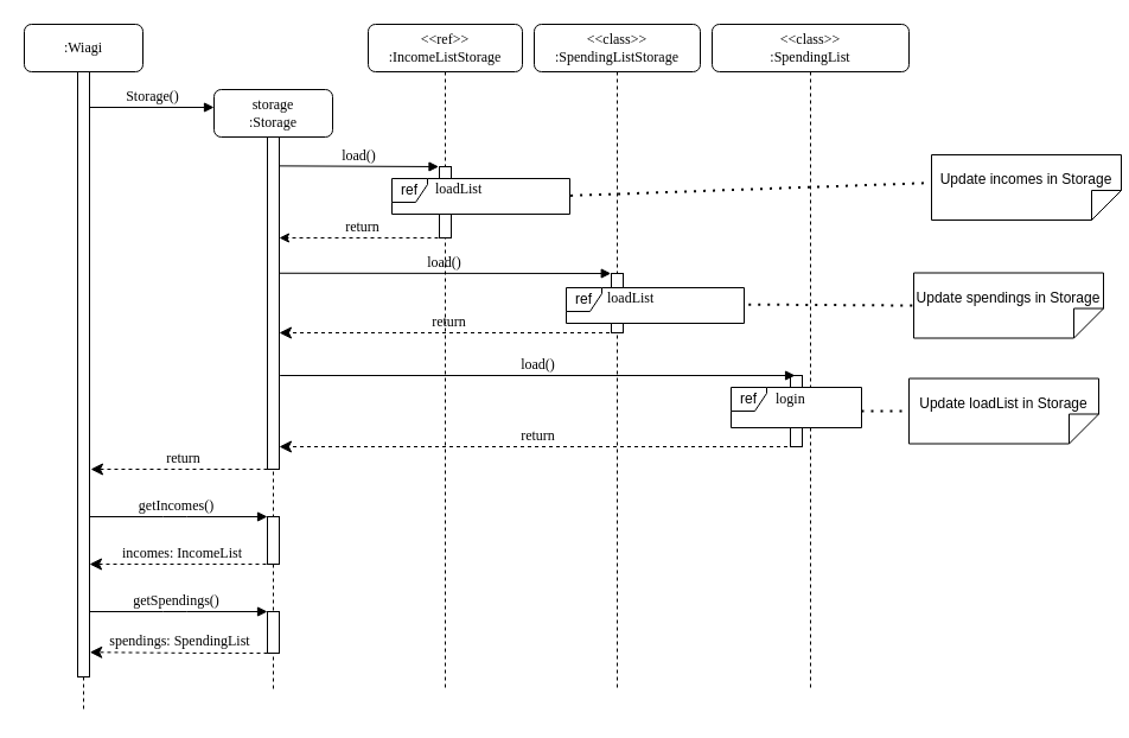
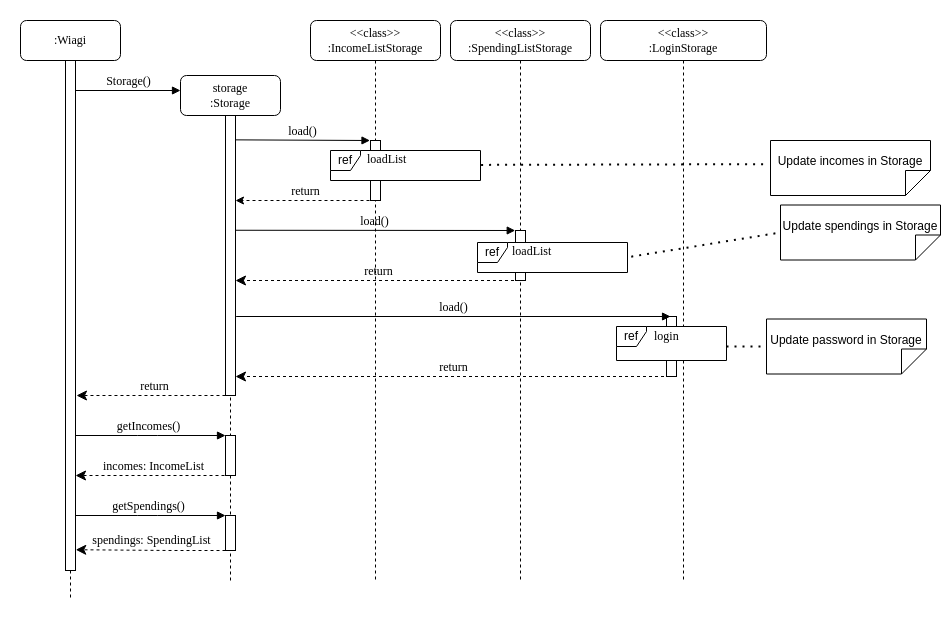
  <mxCell id="0" />
  <mxCell id="1" parent="0" />
  <mxCell id="2" value="&lt;div&gt;storage&lt;/div&gt;:Storage" style="shape=umlLifeline;perimeter=lifelinePerimeter;whiteSpace=wrap;html=1;container=1;collapsible=0;recursiveResize=0;outlineConnect=0;rounded=1;shadow=0;comic=0;labelBackgroundColor=none;strokeWidth=1;fontFamily=Verdana;fontSize=12;align=center;" parent="1" vertex="1"><mxGeometry x="180" y="75" width="100" height="505" as="geometry" /></mxCell>
  <mxCell id="3" value="" style="html=1;points=[];perimeter=orthogonalPerimeter;rounded=0;shadow=0;comic=0;labelBackgroundColor=none;strokeWidth=1;fontFamily=Verdana;fontSize=12;align=center;" parent="2" vertex="1"><mxGeometry x="45" y="40" width="10" height="280" as="geometry" /></mxCell>
  <mxCell id="4" value="" style="html=1;points=[];perimeter=orthogonalPerimeter;rounded=0;shadow=0;comic=0;labelBackgroundColor=none;strokeWidth=1;fontFamily=Verdana;fontSize=12;align=center;" parent="2" vertex="1"><mxGeometry x="45" y="360" width="10" height="40" as="geometry" /></mxCell>
  <mxCell id="5" value="incomes: IncomeList" style="html=1;verticalAlign=bottom;endArrow=classic;dashed=1;endSize=8;labelBackgroundColor=none;fontFamily=Verdana;fontSize=12;edgeStyle=elbowEdgeStyle;elbow=horizontal;endFill=1;" parent="2" edge="1"><mxGeometry relative="1" as="geometry"><mxPoint x="-104.976" y="400" as="targetPoint" /><Array as="points"><mxPoint x="-5" y="400" /><mxPoint x="25" y="400" /></Array><mxPoint x="50" y="400" as="sourcePoint" /></mxGeometry></mxCell>
  <mxCell id="6" value="" style="html=1;points=[];perimeter=orthogonalPerimeter;rounded=0;shadow=0;comic=0;labelBackgroundColor=none;strokeWidth=1;fontFamily=Verdana;fontSize=12;align=center;" parent="2" vertex="1"><mxGeometry x="45" y="440" width="10" height="35" as="geometry" /></mxCell>
  <mxCell id="7" value="getSpendings()" style="html=1;verticalAlign=bottom;endArrow=block;labelBackgroundColor=none;fontFamily=Verdana;fontSize=12;edgeStyle=elbowEdgeStyle;elbow=vertical;" parent="2" edge="1"><mxGeometry relative="1" as="geometry"><mxPoint x="-110.5" y="440" as="sourcePoint" /><mxPoint x="45" y="440" as="targetPoint" /></mxGeometry></mxCell>
  <mxCell id="8" value="getIncomes()" style="html=1;verticalAlign=bottom;endArrow=block;labelBackgroundColor=none;fontFamily=Verdana;fontSize=12;edgeStyle=elbowEdgeStyle;elbow=vertical;" parent="2" edge="1"><mxGeometry relative="1" as="geometry"><mxPoint x="-110.5" y="360" as="sourcePoint" /><mxPoint x="45" y="360" as="targetPoint" /></mxGeometry></mxCell>
  <mxCell id="9" value="return" style="html=1;verticalAlign=bottom;endArrow=classic;dashed=1;labelBackgroundColor=none;fontFamily=Verdana;fontSize=12;edgeStyle=elbowEdgeStyle;elbow=vertical;endFill=1;" parent="2" edge="1"><mxGeometry relative="1" as="geometry"><mxPoint x="55" y="125" as="targetPoint" /><Array as="points"><mxPoint x="140" y="125" /><mxPoint x="170" y="125" /></Array><mxPoint x="195" y="125" as="sourcePoint" /></mxGeometry></mxCell>
  <mxCell id="10" value="return" style="html=1;verticalAlign=bottom;endArrow=classic;dashed=1;endSize=8;labelBackgroundColor=none;fontFamily=Verdana;fontSize=12;edgeStyle=elbowEdgeStyle;elbow=vertical;endFill=1;" parent="2" edge="1"><mxGeometry relative="1" as="geometry"><mxPoint x="55" y="205" as="targetPoint" /><Array as="points"><mxPoint x="130" y="205" /><mxPoint x="160" y="205" /></Array><mxPoint x="339.5" y="205" as="sourcePoint" /></mxGeometry></mxCell>
  <mxCell id="11" value="return" style="html=1;verticalAlign=bottom;endArrow=classic;dashed=1;endSize=8;labelBackgroundColor=none;fontFamily=Verdana;fontSize=12;edgeStyle=elbowEdgeStyle;elbow=vertical;endFill=1;" parent="2" edge="1"><mxGeometry relative="1" as="geometry"><mxPoint x="55" y="301" as="targetPoint" /><Array as="points"><mxPoint x="270.5" y="301" /><mxPoint x="300.5" y="301" /></Array><mxPoint x="489.5" y="301" as="sourcePoint" /></mxGeometry></mxCell>
- <mxCell id="12" value="&amp;lt;&amp;lt;ref&amp;gt;&amp;gt;&lt;br&gt;:IncomeListStorage" style="shape=umlLifeline;perimeter=lifelinePerimeter;whiteSpace=wrap;html=1;container=1;collapsible=0;recursiveResize=0;outlineConnect=0;rounded=1;shadow=0;comic=0;labelBackgroundColor=none;strokeWidth=1;fontFamily=Verdana;fontSize=12;align=center;" parent="1" vertex="1"><mxGeometry x="310" y="20" width="130" height="560" as="geometry" /></mxCell>
+ <mxCell id="12" value="&amp;lt;&amp;lt;class&amp;gt;&amp;gt;&lt;br&gt;:IncomeListStorage" style="shape=umlLifeline;perimeter=lifelinePerimeter;whiteSpace=wrap;html=1;container=1;collapsible=0;recursiveResize=0;outlineConnect=0;rounded=1;shadow=0;comic=0;labelBackgroundColor=none;strokeWidth=1;fontFamily=Verdana;fontSize=12;align=center;" parent="1" vertex="1"><mxGeometry x="310" y="20" width="130" height="560" as="geometry" /></mxCell>
  <mxCell id="13" value="" style="html=1;points=[];perimeter=orthogonalPerimeter;rounded=0;shadow=0;comic=0;labelBackgroundColor=none;strokeWidth=1;fontFamily=Verdana;fontSize=12;align=center;" parent="12" vertex="1"><mxGeometry x="60" y="120" width="10" height="60" as="geometry" /></mxCell>
  <mxCell id="14" value="ref" style="shape=umlFrame;whiteSpace=wrap;html=1;pointerEvents=0;width=30;height=20;gradientColor=none;swimlaneFillColor=default;" vertex="1" parent="12"><mxGeometry x="20" y="130" width="150" height="30" as="geometry" /></mxCell>
  <mxCell id="15" value="&lt;div style=&quot;text-align: center;&quot;&gt;&lt;span style=&quot;background-color: initial; text-wrap-mode: nowrap;&quot;&gt;&lt;font face=&quot;Verdana&quot;&gt;loadList&lt;/font&gt;&lt;/span&gt;&lt;/div&gt;" style="text;whiteSpace=wrap;html=1;" vertex="1" parent="12"><mxGeometry x="55" y="125" width="70" height="20" as="geometry" /></mxCell>
  <mxCell id="16" value=":Wiagi" style="shape=umlLifeline;perimeter=lifelinePerimeter;whiteSpace=wrap;html=1;container=1;collapsible=0;recursiveResize=0;outlineConnect=0;rounded=1;shadow=0;comic=0;labelBackgroundColor=none;strokeWidth=1;fontFamily=Verdana;fontSize=12;align=center;" parent="1" vertex="1"><mxGeometry x="20" y="20" width="100" height="580" as="geometry" /></mxCell>
  <mxCell id="17" value="spendings: SpendingList" style="html=1;verticalAlign=bottom;endArrow=classic;dashed=1;endSize=8;labelBackgroundColor=none;fontFamily=Verdana;fontSize=12;edgeStyle=elbowEdgeStyle;elbow=horizontal;entryX=1.024;entryY=0.927;entryDx=0;entryDy=0;entryPerimeter=0;endFill=1;" parent="16" edge="1"><mxGeometry relative="1" as="geometry"><mxPoint x="55.24" y="529.23" as="targetPoint" /><Array as="points"><mxPoint x="150" y="530" /><mxPoint x="180" y="530" /></Array><mxPoint x="205" y="530" as="sourcePoint" /></mxGeometry></mxCell>
  <mxCell id="18" value="" style="html=1;points=[];perimeter=orthogonalPerimeter;rounded=0;shadow=0;comic=0;labelBackgroundColor=none;strokeWidth=1;fontFamily=Verdana;fontSize=12;align=center;" parent="16" vertex="1"><mxGeometry x="45" y="40" width="10" height="510" as="geometry" /></mxCell>
  <mxCell id="19" value="Storage()" style="html=1;verticalAlign=bottom;endArrow=block;labelBackgroundColor=none;fontFamily=Verdana;fontSize=12;edgeStyle=elbowEdgeStyle;elbow=vertical;" parent="16" edge="1"><mxGeometry relative="1" as="geometry"><mxPoint x="55" y="70" as="sourcePoint" /><mxPoint x="160" y="70" as="targetPoint" /></mxGeometry></mxCell>
  <mxCell id="20" value="&amp;lt;&amp;lt;class&amp;gt;&amp;gt;&lt;br&gt;:SpendingListStorage" style="shape=umlLifeline;perimeter=lifelinePerimeter;whiteSpace=wrap;html=1;container=1;collapsible=0;recursiveResize=0;outlineConnect=0;rounded=1;shadow=0;comic=0;labelBackgroundColor=none;strokeWidth=1;fontFamily=Verdana;fontSize=12;align=center;" parent="1" vertex="1"><mxGeometry x="450" y="20" width="140" height="560" as="geometry" /></mxCell>
  <mxCell id="21" value="" style="html=1;points=[];perimeter=orthogonalPerimeter;rounded=0;shadow=0;comic=0;labelBackgroundColor=none;strokeWidth=1;fontFamily=Verdana;fontSize=12;align=center;" parent="20" vertex="1"><mxGeometry x="65" y="210" width="10" height="50" as="geometry" /></mxCell>
  <mxCell id="22" value="ref" style="shape=umlFrame;whiteSpace=wrap;html=1;pointerEvents=0;width=30;height=20;gradientColor=none;swimlaneFillColor=default;" vertex="1" parent="20"><mxGeometry x="27" y="222" width="150" height="30" as="geometry" /></mxCell>
  <mxCell id="23" value="&lt;div style=&quot;text-align: center;&quot;&gt;&lt;span style=&quot;background-color: initial; text-wrap-mode: nowrap;&quot;&gt;&lt;font face=&quot;Verdana&quot;&gt;loadList&lt;/font&gt;&lt;/span&gt;&lt;/div&gt;" style="text;whiteSpace=wrap;html=1;" vertex="1" parent="20"><mxGeometry x="60" y="217" width="70" height="20" as="geometry" /></mxCell>
- <mxCell id="24" value="&amp;lt;&amp;lt;class&amp;gt;&amp;gt;&lt;br&gt;:SpendingList" style="shape=umlLifeline;perimeter=lifelinePerimeter;whiteSpace=wrap;html=1;container=1;collapsible=0;recursiveResize=0;outlineConnect=0;rounded=1;shadow=0;comic=0;labelBackgroundColor=none;strokeWidth=1;fontFamily=Verdana;fontSize=12;align=center;" parent="1" vertex="1"><mxGeometry x="600" y="20" width="166" height="560" as="geometry" /></mxCell>
+ <mxCell id="24" value="&amp;lt;&amp;lt;class&amp;gt;&amp;gt;&lt;br&gt;:LoginStorage" style="shape=umlLifeline;perimeter=lifelinePerimeter;whiteSpace=wrap;html=1;container=1;collapsible=0;recursiveResize=0;outlineConnect=0;rounded=1;shadow=0;comic=0;labelBackgroundColor=none;strokeWidth=1;fontFamily=Verdana;fontSize=12;align=center;" parent="1" vertex="1"><mxGeometry x="600" y="20" width="166" height="560" as="geometry" /></mxCell>
  <mxCell id="25" value="" style="html=1;points=[];perimeter=orthogonalPerimeter;rounded=0;shadow=0;comic=0;labelBackgroundColor=none;strokeWidth=1;fontFamily=Verdana;fontSize=12;align=center;" parent="24" vertex="1"><mxGeometry x="66" y="296" width="10" height="60" as="geometry" /></mxCell>
  <mxCell id="26" value="&lt;div style=&quot;text-align: center;&quot;&gt;&lt;span style=&quot;background-color: initial; text-wrap-mode: nowrap;&quot;&gt;&lt;font face=&quot;Verdana&quot;&gt;Login&lt;/font&gt;&lt;/span&gt;&lt;/div&gt;" style="text;whiteSpace=wrap;html=1;" parent="24" vertex="1"><mxGeometry x="66" y="310" width="70" height="20" as="geometry" /></mxCell>
  <mxCell id="27" value="load()" style="html=1;verticalAlign=bottom;endArrow=block;labelBackgroundColor=none;fontFamily=Verdana;fontSize=12;edgeStyle=elbowEdgeStyle;elbow=vertical;exitX=0.972;exitY=0.383;exitDx=0;exitDy=0;exitPerimeter=0;entryX=-0.028;entryY=0.012;entryDx=0;entryDy=0;entryPerimeter=0;" parent="1" edge="1"><mxGeometry relative="1" as="geometry"><mxPoint x="234.72" y="229.75" as="sourcePoint" /><mxPoint x="514.72" y="229.48" as="targetPoint" /><Array as="points" /></mxGeometry></mxCell>
  <mxCell id="28" value="load()" style="html=1;verticalAlign=bottom;endArrow=block;labelBackgroundColor=none;fontFamily=Verdana;fontSize=12;edgeStyle=elbowEdgeStyle;elbow=vertical;exitX=1.067;exitY=0.74;exitDx=0;exitDy=0;exitPerimeter=0;entryX=0.005;entryY=0;entryDx=0;entryDy=0;entryPerimeter=0;" parent="1" edge="1"><mxGeometry relative="1" as="geometry"><mxPoint x="235.67" y="316" as="sourcePoint" /><mxPoint x="670.05" y="316" as="targetPoint" /><Array as="points"><mxPoint x="300.5" y="316" /><mxPoint x="456" y="311" /></Array></mxGeometry></mxCell>
- <mxCell id="29" value="&lt;div style=&quot;&quot;&gt;Update loadList in Storage&lt;/div&gt;" style="shape=note2;boundedLbl=1;whiteSpace=wrap;html=1;size=25;verticalAlign=bottom;align=center;flipH=0;flipV=1;" parent="1" vertex="1"><mxGeometry x="766" y="318.5" width="160" height="55" as="geometry" /></mxCell>
+ <mxCell id="29" value="&lt;div style=&quot;&quot;&gt;Update password in Storage&lt;/div&gt;" style="shape=note2;boundedLbl=1;whiteSpace=wrap;html=1;size=25;verticalAlign=bottom;align=center;flipH=0;flipV=1;" parent="1" vertex="1"><mxGeometry x="766" y="318.5" width="160" height="55" as="geometry" /></mxCell>
  <mxCell id="30" value="" style="endArrow=none;dashed=1;html=1;dashPattern=1 3;strokeWidth=2;rounded=0;exitX=1.025;exitY=0.472;exitDx=0;exitDy=0;exitPerimeter=0;entryX=0;entryY=0.5;entryDx=0;entryDy=0;entryPerimeter=0;" parent="1" source="22" edge="1" target="33"><mxGeometry width="50" height="50" relative="1" as="geometry"><mxPoint x="530" y="265" as="sourcePoint" /><mxPoint x="770" y="264.933" as="targetPoint" /></mxGeometry></mxCell>
  <mxCell id="31" value="" style="endArrow=none;dashed=1;html=1;dashPattern=1 3;strokeWidth=2;rounded=0;" parent="1" target="29" edge="1"><mxGeometry width="50" height="50" relative="1" as="geometry"><mxPoint x="726" y="346" as="sourcePoint" /><mxPoint x="746" y="366" as="targetPoint" /></mxGeometry></mxCell>
- <mxCell id="32" value="Update incomes in Storage" style="shape=note2;boundedLbl=1;whiteSpace=wrap;html=1;size=25;verticalAlign=bottom;align=center;flipV=1;" parent="1" vertex="1"><mxGeometry x="785" y="130" width="160" height="55" as="geometry" /></mxCell>
- <mxCell id="33" value="Update spendings in Storage" style="shape=note2;boundedLbl=1;whiteSpace=wrap;html=1;size=25;verticalAlign=bottom;align=center;flipV=1;" parent="1" vertex="1"><mxGeometry x="770" y="229.5" width="160" height="55" as="geometry" /></mxCell>
+ <mxCell id="32" value="Update incomes in Storage" style="shape=note2;boundedLbl=1;whiteSpace=wrap;html=1;size=25;verticalAlign=bottom;align=center;flipV=1;" parent="1" vertex="1"><mxGeometry x="770" y="140" width="160" height="55" as="geometry" /></mxCell>
+ <mxCell id="33" value="Update spendings in Storage" style="shape=note2;boundedLbl=1;whiteSpace=wrap;html=1;size=25;verticalAlign=bottom;align=center;flipV=1;" parent="1" vertex="1"><mxGeometry x="780" y="204.5" width="160" height="55" as="geometry" /></mxCell>
  <mxCell id="34" value="" style="endArrow=none;dashed=1;html=1;dashPattern=1 3;strokeWidth=2;rounded=0;entryX=-0.01;entryY=0.57;entryDx=0;entryDy=0;entryPerimeter=0;exitX=1.004;exitY=0.48;exitDx=0;exitDy=0;exitPerimeter=0;" parent="1" edge="1" target="32" source="14"><mxGeometry width="50" height="50" relative="1" as="geometry"><mxPoint x="540" y="160" as="sourcePoint" /><mxPoint x="770" y="158.215" as="targetPoint" /></mxGeometry></mxCell>
  <mxCell id="35" value="return" style="html=1;verticalAlign=bottom;endArrow=classic;dashed=1;endSize=8;labelBackgroundColor=none;fontFamily=Verdana;fontSize=12;edgeStyle=elbowEdgeStyle;elbow=vertical;endFill=1;" parent="1" edge="1"><mxGeometry relative="1" as="geometry"><mxPoint x="76.004" y="395" as="targetPoint" /><Array as="points"><mxPoint x="175.98" y="395" /><mxPoint x="205.98" y="395" /></Array><mxPoint x="230.98" y="395" as="sourcePoint" /></mxGeometry></mxCell>
  <mxCell id="36" value="load()" style="html=1;verticalAlign=bottom;endArrow=block;labelBackgroundColor=none;fontFamily=Verdana;fontSize=12;edgeStyle=elbowEdgeStyle;elbow=vertical;exitX=1.097;exitY=0.087;exitDx=0;exitDy=0;exitPerimeter=0;" parent="1" edge="1"><mxGeometry relative="1" as="geometry"><mxPoint x="234.97" y="139.36" as="sourcePoint" /><mxPoint x="369.5" y="140.048" as="targetPoint" /><Array as="points" /></mxGeometry></mxCell>
  <mxCell id="37" value="ref" style="shape=umlFrame;whiteSpace=wrap;html=1;pointerEvents=0;width=30;height=20;labelBackgroundColor=default;fillColor=default;swimlaneFillColor=default;" parent="1" vertex="1"><mxGeometry x="616" y="326" width="110" height="34" as="geometry" /></mxCell>
  <mxCell id="38" value="&lt;div style=&quot;text-align: center;&quot;&gt;&lt;span style=&quot;background-color: initial; text-wrap-mode: nowrap;&quot;&gt;&lt;font face=&quot;Verdana&quot;&gt;login&lt;/font&gt;&lt;/span&gt;&lt;/div&gt;" style="text;whiteSpace=wrap;html=1;" vertex="1" parent="1"><mxGeometry x="652" y="322" width="70" height="20" as="geometry" /></mxCell>
